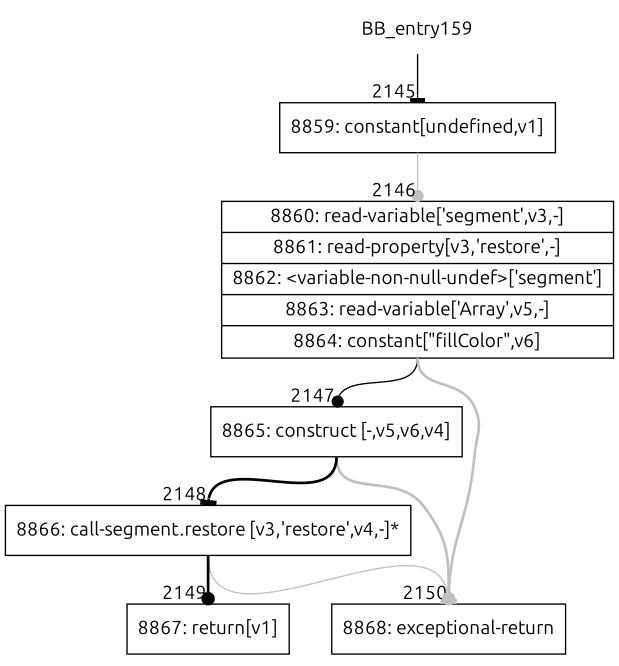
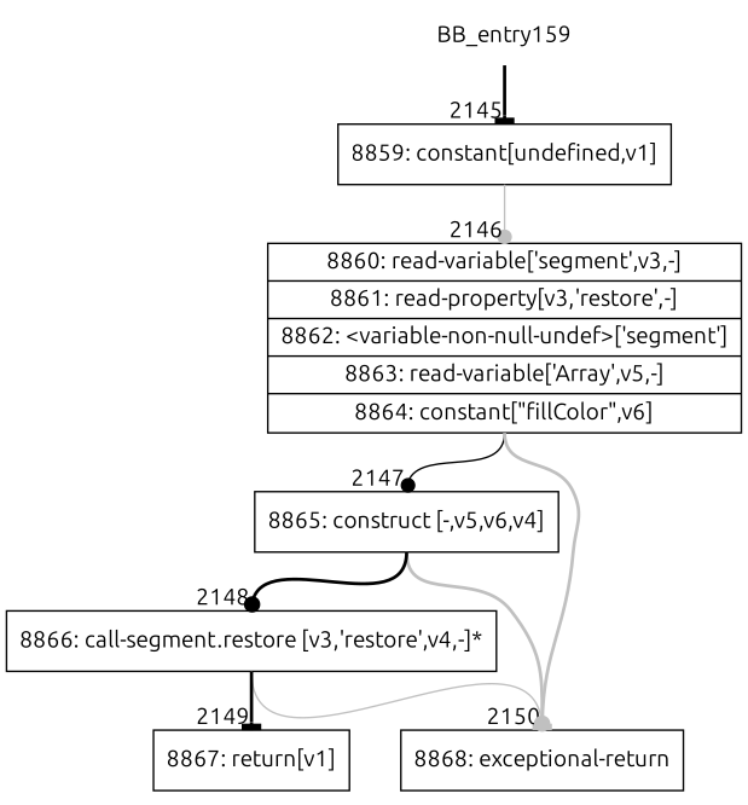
  digraph {
    fontname=Ubuntu
    rankdir=TD
    node [fontname=Ubuntu shape=record]
    edge [arrowhead=tee fontname=Ubuntu headport=n style=solid tailport=s]
    n1 [label=BB_entry159 shape=none]
    n2 [label="{8859: constant[undefined,v1]}"]
    n3 [label="{8860: read-variable['segment',v3,-]|8861: read-property[v3,'restore',-]|8862: \<variable-non-null-undef\>['segment']|8863: read-variable['Array',v5,-]|8864: constant[\"fillColor\",v6]}"]
    n4 [label="{8865: construct [-,v5,v6,v4]}"]
    n5 [label="{8868: exceptional-return}"]
    n6 [label="{8866: call-segment.restore [v3,'restore',v4,-]*}"]
    n7 [label="{8867: return[v1]}"]
-   n1 -> n2 [headlabel="    2145"]
+   n1 -> n2 [headlabel="    2145" style=bold]
    n2 -> n3 [arrowhead=dot color=gray headlabel="      2146"]
    n3 -> n4 [arrowhead=dot headlabel="      2147"]
    n3 -> n5 [color=gray headlabel="      2150" style=bold]
    n4 -> n5 [arrowhead=dot color=gray style=bold]
-   n4 -> n6 [headlabel="      2148" style=bold]
+   n4 -> n6 [arrowhead=dot headlabel="      2148" style=bold]
    n6 -> n5 [arrowhead=dot color=gray]
-   n6 -> n7 [arrowhead=dot headlabel="      2149" style=bold]
+   n6 -> n7 [headlabel="      2149" style=bold]
  }
